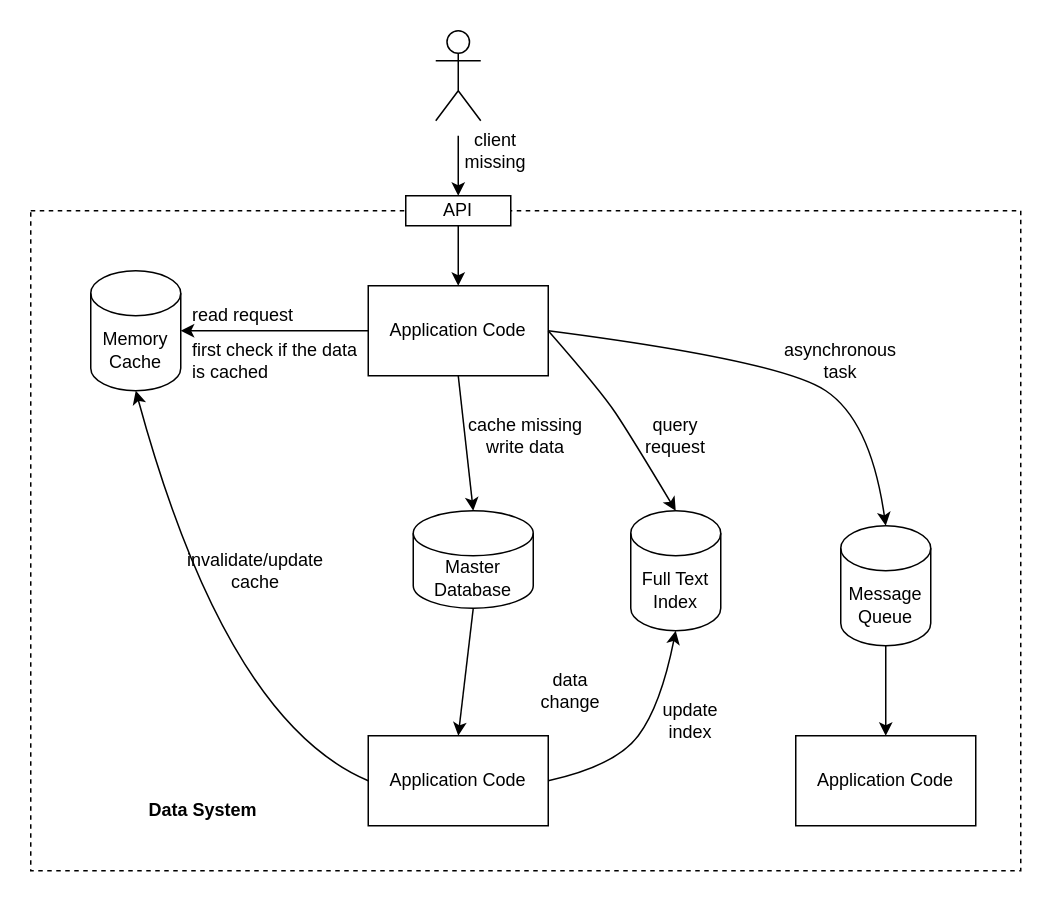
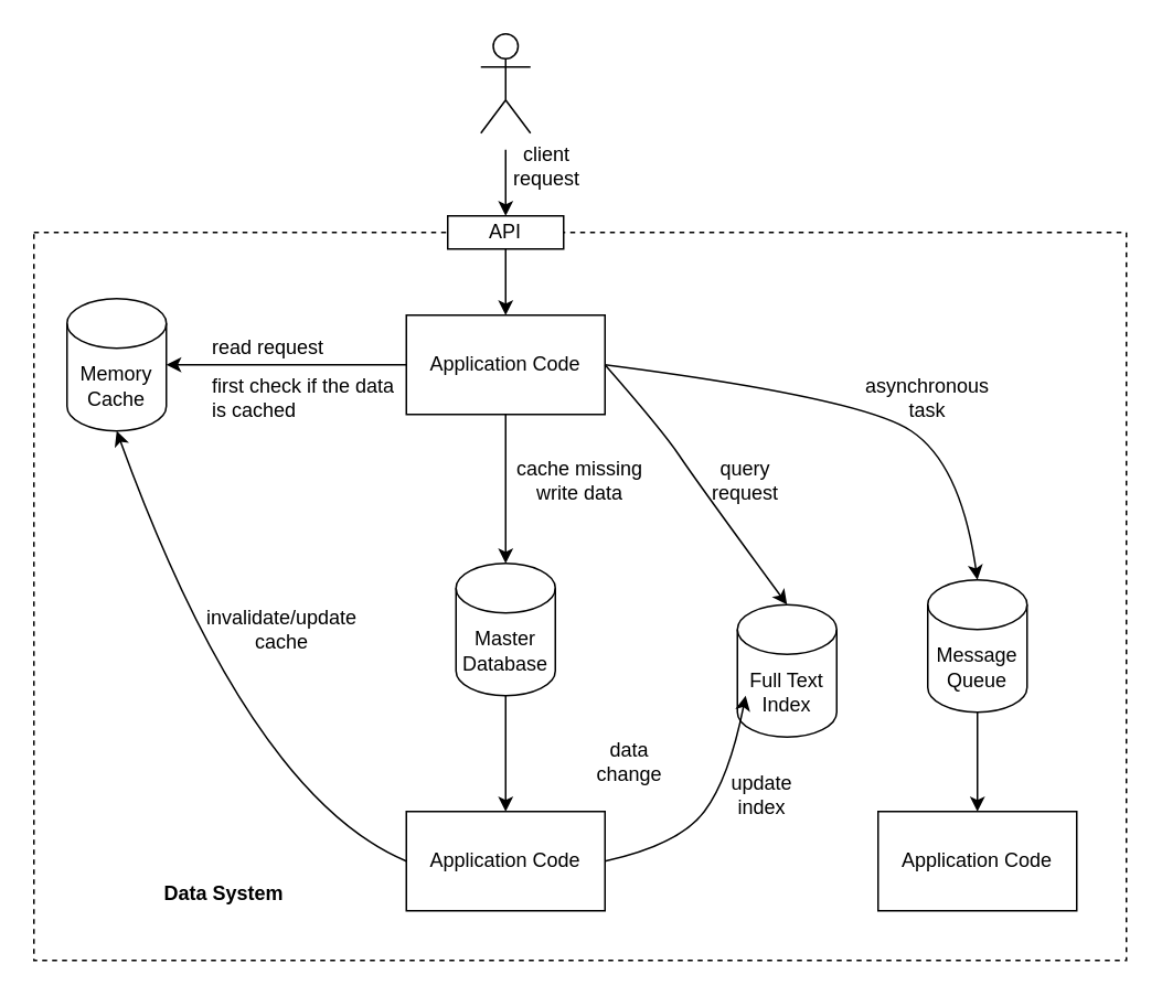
  <mxCell id="0" />
  <mxCell id="1" parent="0" />
  <mxCell id="2" value="" style="group" vertex="1" connectable="0" parent="1"><mxGeometry x="20" y="20" width="660" height="560" as="geometry" /></mxCell>
  <mxCell id="3" value="" style="rounded=0;whiteSpace=wrap;html=1;align=left;dashed=1;fillColor=none;" parent="2" vertex="1"><mxGeometry y="120" width="660" height="440" as="geometry" /></mxCell>
  <mxCell id="4" value="" style="shape=umlActor;verticalLabelPosition=bottom;verticalAlign=top;html=1;" parent="2" vertex="1"><mxGeometry x="270" width="30" height="60" as="geometry" /></mxCell>
  <mxCell id="5" value="Application Code" style="rounded=0;whiteSpace=wrap;html=1;" parent="2" vertex="1"><mxGeometry x="225" y="170" width="120" height="60" as="geometry" /></mxCell>
- <mxCell id="6" value="Memory Cache" style="shape=cylinder3;whiteSpace=wrap;html=1;boundedLbl=1;backgroundOutline=1;size=15;" parent="2" vertex="1"><mxGeometry x="40" y="160" width="60" height="80" as="geometry" /></mxCell>
+ <mxCell id="6" value="Memory Cache" style="shape=cylinder3;whiteSpace=wrap;html=1;boundedLbl=1;backgroundOutline=1;size=15;" parent="2" vertex="1"><mxGeometry x="20" y="160" width="60" height="80" as="geometry" /></mxCell>
  <mxCell id="7" value="" style="endArrow=classic;html=1;entryX=1;entryY=0.5;entryDx=0;entryDy=0;entryPerimeter=0;exitX=0;exitY=0.5;exitDx=0;exitDy=0;" parent="2" source="5" target="6" edge="1"><mxGeometry width="50" height="50" relative="1" as="geometry"><mxPoint x="180" y="220" as="sourcePoint" /><mxPoint x="230" y="170" as="targetPoint" /></mxGeometry></mxCell>
- <mxCell id="8" value="Master Database" style="shape=cylinder3;whiteSpace=wrap;html=1;boundedLbl=1;backgroundOutline=1;size=15;" parent="2" vertex="1"><mxGeometry x="255" y="320" width="80" height="65" as="geometry" /></mxCell>
+ <mxCell id="8" value="Master Database" style="shape=cylinder3;whiteSpace=wrap;html=1;boundedLbl=1;backgroundOutline=1;size=15;" parent="2" vertex="1"><mxGeometry x="255" y="320" width="60" height="80" as="geometry" /></mxCell>
  <mxCell id="9" value="read request" style="text;html=1;strokeColor=none;fillColor=none;align=left;verticalAlign=middle;whiteSpace=wrap;rounded=0;" parent="2" vertex="1"><mxGeometry x="106" y="180" width="80" height="20" as="geometry" /></mxCell>
  <mxCell id="10" value="first check if the data is cached" style="text;html=1;strokeColor=none;fillColor=none;align=left;verticalAlign=middle;whiteSpace=wrap;rounded=0;" parent="2" vertex="1"><mxGeometry x="106" y="210" width="120" height="20" as="geometry" /></mxCell>
  <mxCell id="11" value="" style="endArrow=classic;html=1;entryX=0.5;entryY=0;entryDx=0;entryDy=0;entryPerimeter=0;exitX=0.5;exitY=1;exitDx=0;exitDy=0;" parent="2" source="5" target="8" edge="1"><mxGeometry width="50" height="50" relative="1" as="geometry"><mxPoint x="230" y="310" as="sourcePoint" /><mxPoint x="280" y="260" as="targetPoint" /></mxGeometry></mxCell>
  <mxCell id="12" value="" style="endArrow=classic;html=1;exitX=0.5;exitY=1;exitDx=0;exitDy=0;exitPerimeter=0;startArrow=none;" parent="2" source="21" edge="1"><mxGeometry width="50" height="50" relative="1" as="geometry"><mxPoint x="290" y="480" as="sourcePoint" /><mxPoint x="285" y="510" as="targetPoint" /></mxGeometry></mxCell>
  <mxCell id="13" value="data change" style="text;html=1;strokeColor=none;fillColor=none;align=center;verticalAlign=middle;whiteSpace=wrap;rounded=0;" parent="2" vertex="1"><mxGeometry x="340" y="430" width="40" height="20" as="geometry" /></mxCell>
  <mxCell id="14" value="" style="endArrow=classic;html=1;entryX=0.5;entryY=0;entryDx=0;entryDy=0;" parent="2" target="16" edge="1"><mxGeometry width="50" height="50" relative="1" as="geometry"><mxPoint x="285" y="70" as="sourcePoint" /><mxPoint x="180" y="60" as="targetPoint" /></mxGeometry></mxCell>
- <mxCell id="15" value="client missing" style="text;html=1;strokeColor=none;fillColor=none;align=center;verticalAlign=middle;whiteSpace=wrap;rounded=0;" parent="2" vertex="1"><mxGeometry x="290" y="70" width="40" height="20" as="geometry" /></mxCell>
+ <mxCell id="15" value="client request" style="text;html=1;strokeColor=none;fillColor=none;align=center;verticalAlign=middle;whiteSpace=wrap;rounded=0;" parent="2" vertex="1"><mxGeometry x="290" y="70" width="40" height="20" as="geometry" /></mxCell>
  <mxCell id="16" value="API" style="text;html=1;strokeColor=default;fillColor=default;align=center;verticalAlign=middle;whiteSpace=wrap;rounded=0;" parent="2" vertex="1"><mxGeometry x="250" y="110" width="70" height="20" as="geometry" /></mxCell>
  <mxCell id="17" value="" style="endArrow=classic;html=1;exitX=0.5;exitY=1;exitDx=0;exitDy=0;" parent="2" source="16" target="5" edge="1"><mxGeometry width="50" height="50" relative="1" as="geometry"><mxPoint x="310" y="180" as="sourcePoint" /><mxPoint x="360" y="130" as="targetPoint" /></mxGeometry></mxCell>
  <mxCell id="18" value="" style="endArrow=classic;html=1;entryX=0.5;entryY=1;entryDx=0;entryDy=0;entryPerimeter=0;exitX=0;exitY=0.5;exitDx=0;exitDy=0;curved=1;strokeColor=default;" parent="2" source="21" target="6" edge="1"><mxGeometry width="50" height="50" relative="1" as="geometry"><mxPoint x="90" y="400" as="sourcePoint" /><mxPoint x="140" y="350" as="targetPoint" /><Array as="points"><mxPoint x="130" y="460" /></Array></mxGeometry></mxCell>
  <mxCell id="19" value="invalidate/update cache" style="text;html=1;strokeColor=none;fillColor=none;align=center;verticalAlign=middle;whiteSpace=wrap;rounded=0;" parent="2" vertex="1"><mxGeometry x="130" y="350" width="40" height="20" as="geometry" /></mxCell>
  <mxCell id="20" value="cache missing&lt;br&gt;write data" style="text;html=1;strokeColor=none;fillColor=none;align=center;verticalAlign=middle;whiteSpace=wrap;rounded=0;" parent="2" vertex="1"><mxGeometry x="290" y="260" width="80" height="20" as="geometry" /></mxCell>
  <mxCell id="21" value="Application Code" style="rounded=0;whiteSpace=wrap;html=1;" parent="2" vertex="1"><mxGeometry x="225" y="470" width="120" height="60" as="geometry" /></mxCell>
- <mxCell id="22" value="Full Text Index" style="shape=cylinder3;whiteSpace=wrap;html=1;boundedLbl=1;backgroundOutline=1;size=15;" parent="2" vertex="1"><mxGeometry x="400" y="320" width="60" height="80" as="geometry" /></mxCell>
+ <mxCell id="22" value="Full Text Index" style="shape=cylinder3;whiteSpace=wrap;html=1;boundedLbl=1;backgroundOutline=1;size=15;" parent="2" vertex="1"><mxGeometry x="425" y="345" width="60" height="80" as="geometry" /></mxCell>
  <mxCell id="23" value="" style="curved=1;endArrow=classic;html=1;exitX=1;exitY=0.5;exitDx=0;exitDy=0;entryX=0.5;entryY=0;entryDx=0;entryDy=0;entryPerimeter=0;" parent="2" source="5" target="22" edge="1"><mxGeometry width="50" height="50" relative="1" as="geometry"><mxPoint x="410" y="250" as="sourcePoint" /><mxPoint x="460" y="200" as="targetPoint" /><Array as="points"><mxPoint x="380" y="240" /><mxPoint x="400" y="270" /></Array></mxGeometry></mxCell>
  <mxCell id="24" value="query request" style="text;html=1;strokeColor=none;fillColor=none;align=center;verticalAlign=middle;whiteSpace=wrap;rounded=0;" parent="2" vertex="1"><mxGeometry x="410" y="260" width="40" height="20" as="geometry" /></mxCell>
  <mxCell id="25" value="Message Queue" style="shape=cylinder3;whiteSpace=wrap;html=1;boundedLbl=1;backgroundOutline=1;size=15;rounded=0;strokeColor=default;fillColor=default;gradientColor=none;" parent="2" vertex="1"><mxGeometry x="540" y="330" width="60" height="80" as="geometry" /></mxCell>
  <mxCell id="26" value="" style="curved=1;endArrow=classic;html=1;strokeColor=default;exitX=1;exitY=0.5;exitDx=0;exitDy=0;entryX=0.5;entryY=0;entryDx=0;entryDy=0;entryPerimeter=0;" parent="2" source="5" target="25" edge="1"><mxGeometry width="50" height="50" relative="1" as="geometry"><mxPoint x="530" y="250" as="sourcePoint" /><mxPoint x="580" y="200" as="targetPoint" /><Array as="points"><mxPoint x="500" y="220" /><mxPoint x="560" y="260" /></Array></mxGeometry></mxCell>
  <mxCell id="27" value="asynchronous task" style="text;html=1;strokeColor=none;fillColor=none;align=center;verticalAlign=middle;whiteSpace=wrap;rounded=0;" parent="2" vertex="1"><mxGeometry x="520" y="210" width="40" height="20" as="geometry" /></mxCell>
  <mxCell id="28" value="Application Code" style="rounded=0;whiteSpace=wrap;html=1;" parent="2" vertex="1"><mxGeometry x="510" y="470" width="120" height="60" as="geometry" /></mxCell>
  <mxCell id="29" value="" style="endArrow=classic;html=1;strokeColor=default;exitX=0.5;exitY=1;exitDx=0;exitDy=0;exitPerimeter=0;entryX=0.5;entryY=0;entryDx=0;entryDy=0;" parent="2" source="8" target="21" edge="1"><mxGeometry width="50" height="50" relative="1" as="geometry"><mxPoint x="380" y="460" as="sourcePoint" /><mxPoint x="430" y="410" as="targetPoint" /></mxGeometry></mxCell>
  <mxCell id="30" value="" style="endArrow=classic;html=1;strokeColor=default;entryX=0.5;entryY=0;entryDx=0;entryDy=0;exitX=0.5;exitY=1;exitDx=0;exitDy=0;exitPerimeter=0;" parent="2" source="25" target="28" edge="1"><mxGeometry width="50" height="50" relative="1" as="geometry"><mxPoint x="440" y="470" as="sourcePoint" /><mxPoint x="490" y="420" as="targetPoint" /></mxGeometry></mxCell>
  <mxCell id="31" value="" style="curved=1;endArrow=classic;html=1;exitX=1;exitY=0.5;exitDx=0;exitDy=0;" parent="2" source="21" edge="1"><mxGeometry width="50" height="50" relative="1" as="geometry"><mxPoint x="390" y="500" as="sourcePoint" /><mxPoint x="430" y="400" as="targetPoint" /><Array as="points"><mxPoint x="390" y="490" /><mxPoint x="420" y="450" /></Array></mxGeometry></mxCell>
  <mxCell id="32" value="update index" style="text;html=1;strokeColor=none;fillColor=none;align=center;verticalAlign=middle;whiteSpace=wrap;rounded=0;" parent="2" vertex="1"><mxGeometry x="420" y="450" width="40" height="20" as="geometry" /></mxCell>
  <mxCell id="33" value="Data System" style="text;html=1;strokeColor=none;fillColor=none;align=center;verticalAlign=middle;whiteSpace=wrap;rounded=0;fontStyle=1" vertex="1" parent="2"><mxGeometry x="70" y="505" width="90" height="30" as="geometry" /></mxCell>
